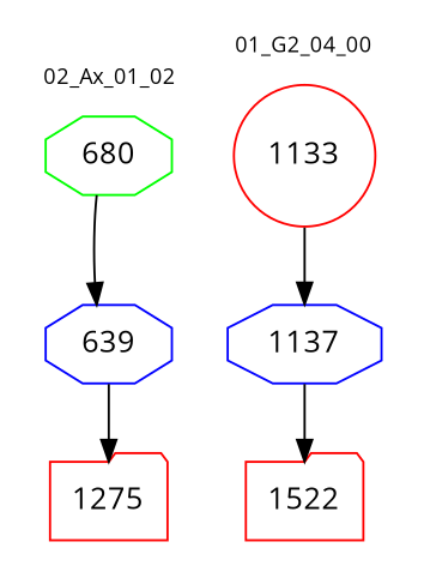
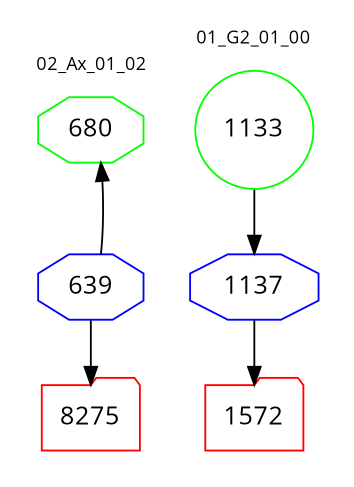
  digraph {
    fontname="Open Sans"
    node [color=green fontname="Open Sans" shape=octagon]
    edge [color=black fontname="Open Sans"]
    n1 [label=680]
    n2 [color=blue label=639]
-   n3 [color=red label=1275 shape=folder]
-   n4 [color=red label=1133 shape=circle]
+   n3 [color=red label=8275 shape=folder]
+   n4 [label=1133 shape=circle]
    n5 [color=blue label=1137]
-   n6 [color=red label=1522 shape=folder]
+   n6 [color=red label=1572 shape=folder]
    subgraph cluster_1 {
      color=white
      fontsize=10
      label="02_Ax_01_02"
      n1
      n2
      n3
    }
    subgraph cluster_2 {
      color=white
      fontsize=10
-     label="01_G2_04_00"
+     label="01_G2_01_00"
      n4
      n5
      n6
    }
-   n1 -> n2
+   n2 -> n1
    n2 -> n3
    n4 -> n5
    n5 -> n6
  }
